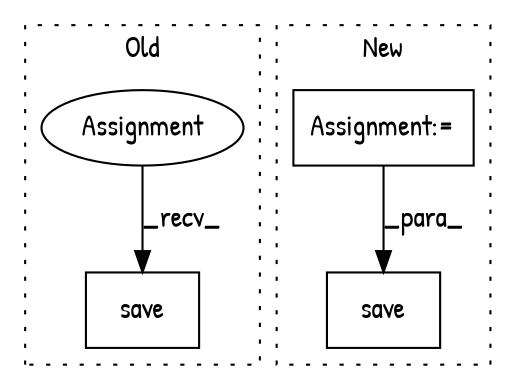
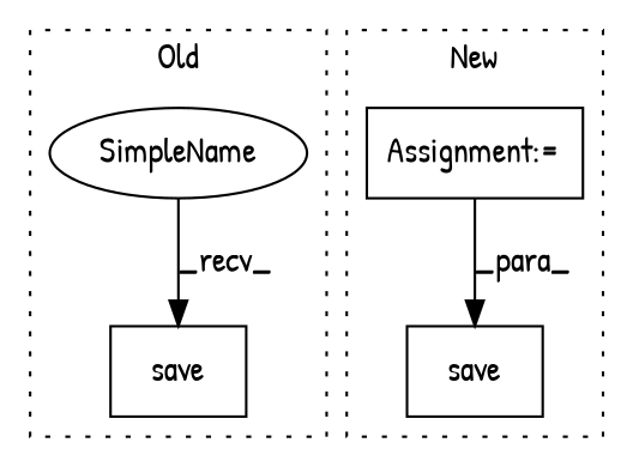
  digraph {
    fontname="Patrick Hand"
    node [a=32 l="5,1" shape=box fontname="Patrick Hand"]
    edge [fontname="Patrick Hand"]
    n1 [label=save s="5676,5723"]
-   n2 [a=42 l=5 label=Assignment s=5670 shape=ellipse]
+   n2 [a=42 l=5 label=SimpleName s=5670 shape=ellipse]
    n3 [label=save s="5738,5768"]
    n4 [a=7 l=1 label="Assignment:=" s=5677]
    subgraph cluster_1 {
      label=Old
      style=dotted
      n1
      n2
    }
    subgraph cluster_2 {
      label=New
      style=dotted
      n3
      n4
    }
    n2 -> n1 [label=_recv_]
    n4 -> n3 [label=_para_]
  }
